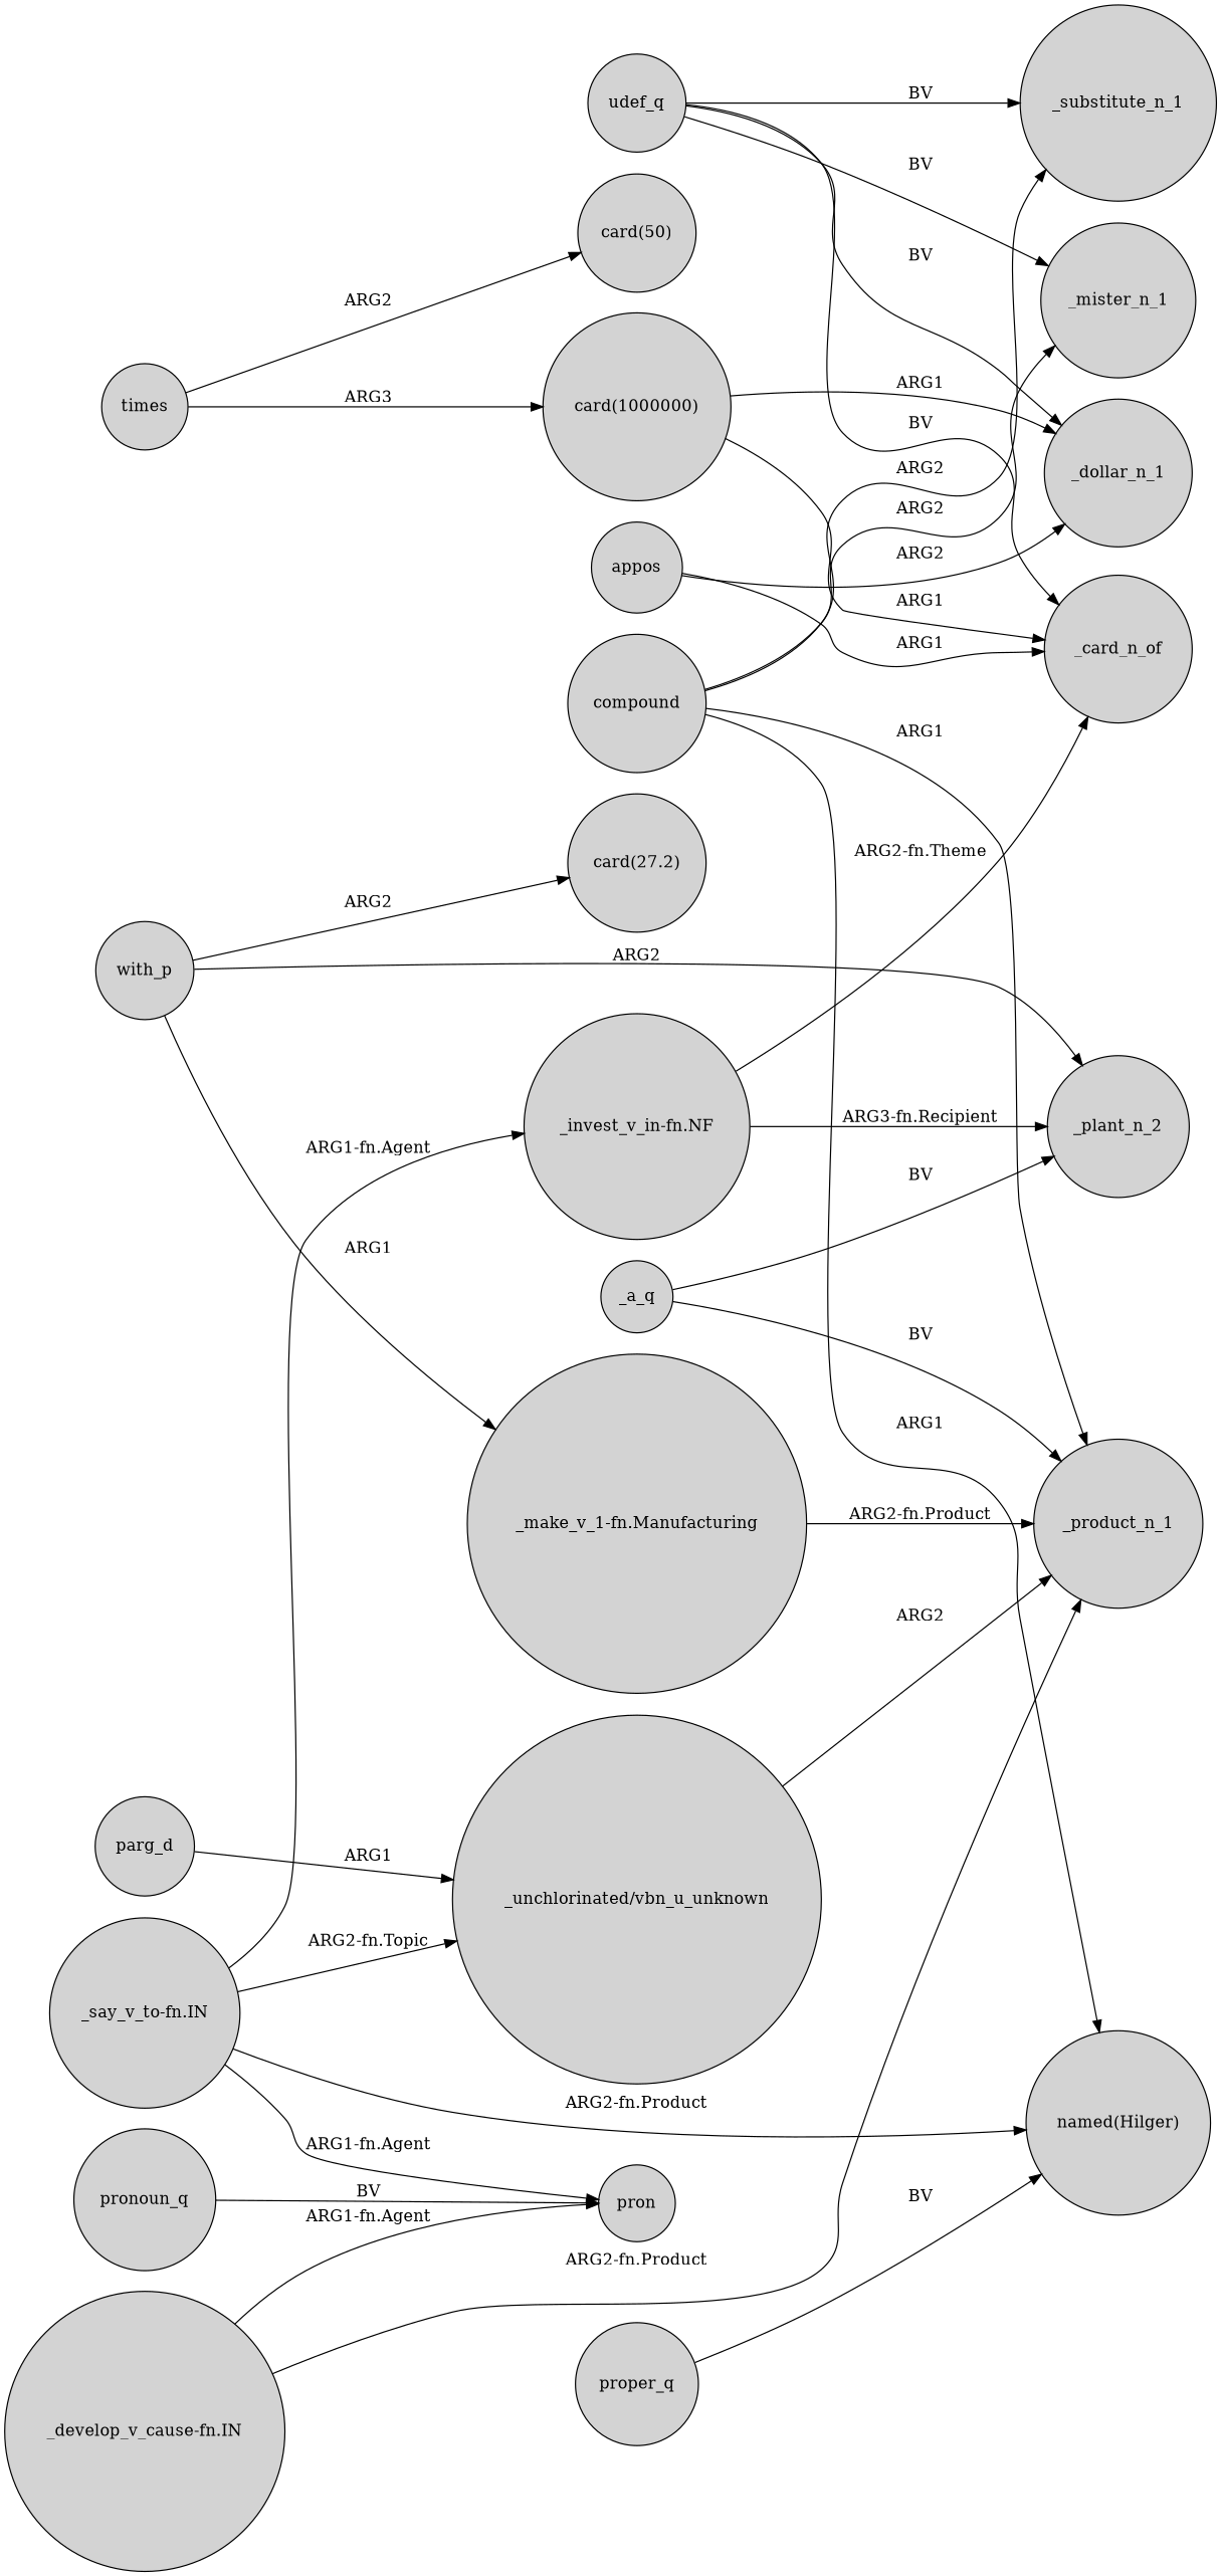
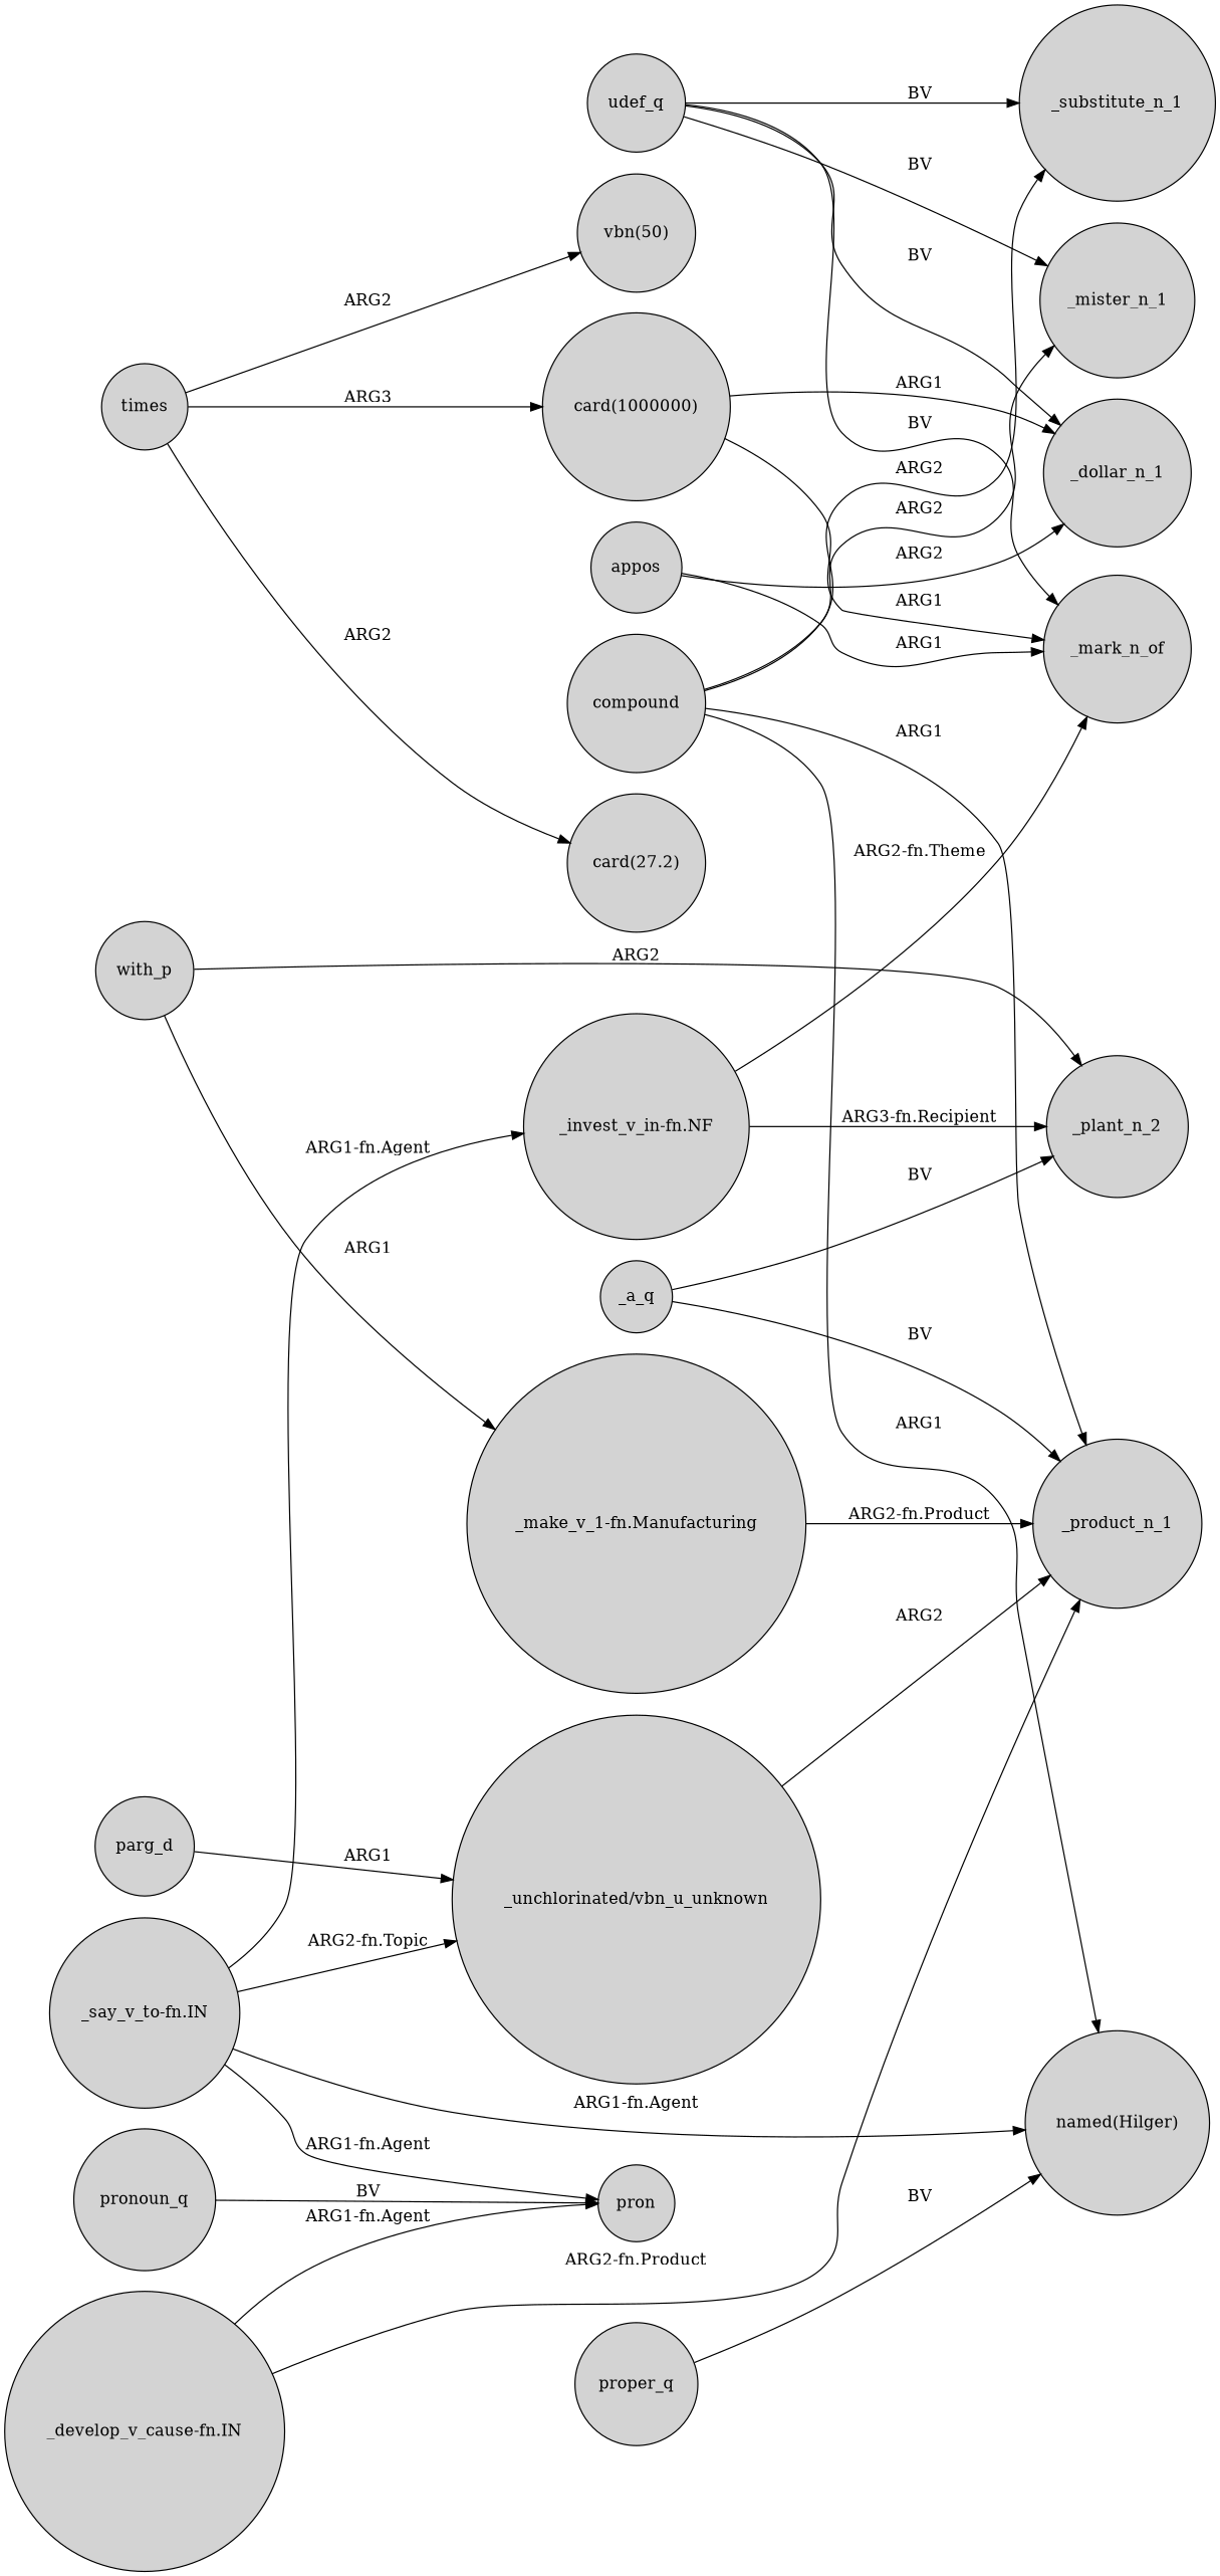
  digraph {
    rankdir=LR
    node [shape=circle style=filled]
    udef_q
    _substitute_n_1
    _dollar_n_1
-   _mark_n_of [label=_card_n_of]
+   _mark_n_of
    _mister_n_1
    with_p
    "_make_v_1-fn.Manufacturing"
    n8 [label=_plant_n_2]
    _product_n_1
    times
-   "card(50)"
+   "card(50)" [label="vbn(50)"]
    "card(1000000)"
    "card(27.2)"
    appos
    compound
    "named(Hilger)"
    parg_d
    "_unchlorinated/vbn_u_unknown"
    _a_q
    "_develop_v_cause-fn.IN"
    pron
    "_say_v_to-fn.IN"
    "_invest_v_in-fn.NF"
    proper_q
    pronoun_q
    udef_q -> _substitute_n_1 [label=BV]
    udef_q -> _dollar_n_1 [label=BV]
    udef_q -> _mark_n_of [label=BV]
    udef_q -> _mister_n_1 [label=BV]
    with_p -> "_make_v_1-fn.Manufacturing" [label=ARG1]
    with_p -> n8 [label=ARG2]
    "_make_v_1-fn.Manufacturing" -> _product_n_1 [label="ARG2-fn.Product"]
    times -> "card(50)" [label=ARG2]
    times -> "card(1000000)" [label=ARG3]
-   with_p -> "card(27.2)" [label=ARG2]
+   times -> "card(27.2)" [label=ARG2]
    "card(1000000)" -> _dollar_n_1 [label=ARG1]
    "card(1000000)" -> _mark_n_of [label=ARG1]
    appos -> _dollar_n_1 [label=ARG2]
    appos -> _mark_n_of [label=ARG1]
    compound -> _substitute_n_1 [label=ARG2]
    compound -> _mister_n_1 [label=ARG2]
    compound -> _product_n_1 [label=ARG1]
    compound -> "named(Hilger)" [label=ARG1]
    parg_d -> "_unchlorinated/vbn_u_unknown" [label=ARG1]
    "_unchlorinated/vbn_u_unknown" -> _product_n_1 [label=ARG2]
    _a_q -> n8 [label=BV]
    _a_q -> _product_n_1 [label=BV]
    "_develop_v_cause-fn.IN" -> _product_n_1 [label="ARG2-fn.Product"]
    "_develop_v_cause-fn.IN" -> pron [label="ARG1-fn.Agent"]
-   "_say_v_to-fn.IN" -> "named(Hilger)" [label="ARG2-fn.Product"]
+   "_say_v_to-fn.IN" -> "named(Hilger)" [label="ARG1-fn.Agent"]
    "_say_v_to-fn.IN" -> "_unchlorinated/vbn_u_unknown" [label="ARG2-fn.Topic"]
    "_say_v_to-fn.IN" -> pron [label="ARG1-fn.Agent"]
    "_say_v_to-fn.IN" -> "_invest_v_in-fn.NF" [label="ARG1-fn.Agent"]
    "_invest_v_in-fn.NF" -> _mark_n_of [label="ARG2-fn.Theme"]
    "_invest_v_in-fn.NF" -> n8 [label="ARG3-fn.Recipient"]
    proper_q -> "named(Hilger)" [label=BV]
    pronoun_q -> pron [label=BV]
  }
